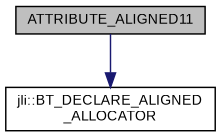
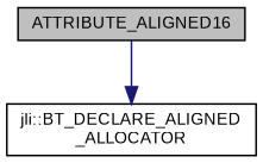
  digraph {
    rankdir=TB
    fontname="Liberation Sans"
    node [color=black fontname="Liberation Sans" fontsize=10 shape=record style=filled]
-   n1 [fillcolor=grey75 fontcolor=black height=0.2 label=ATTRIBUTE_ALIGNED11 width=0.4]
+   n1 [fillcolor=grey75 fontcolor=black height=0.2 label=ATTRIBUTE_ALIGNED16 width=0.4]
    n2 [fillcolor=white height=0.2 label="jli::BT_DECLARE_ALIGNED\l_ALLOCATOR" width=0.4]
    n1 -> n2 [color=midnightblue fontname="Liberation Sans" fontsize=10 labelfontname=Helvetica labelfontsize=10 style=solid]
  }
